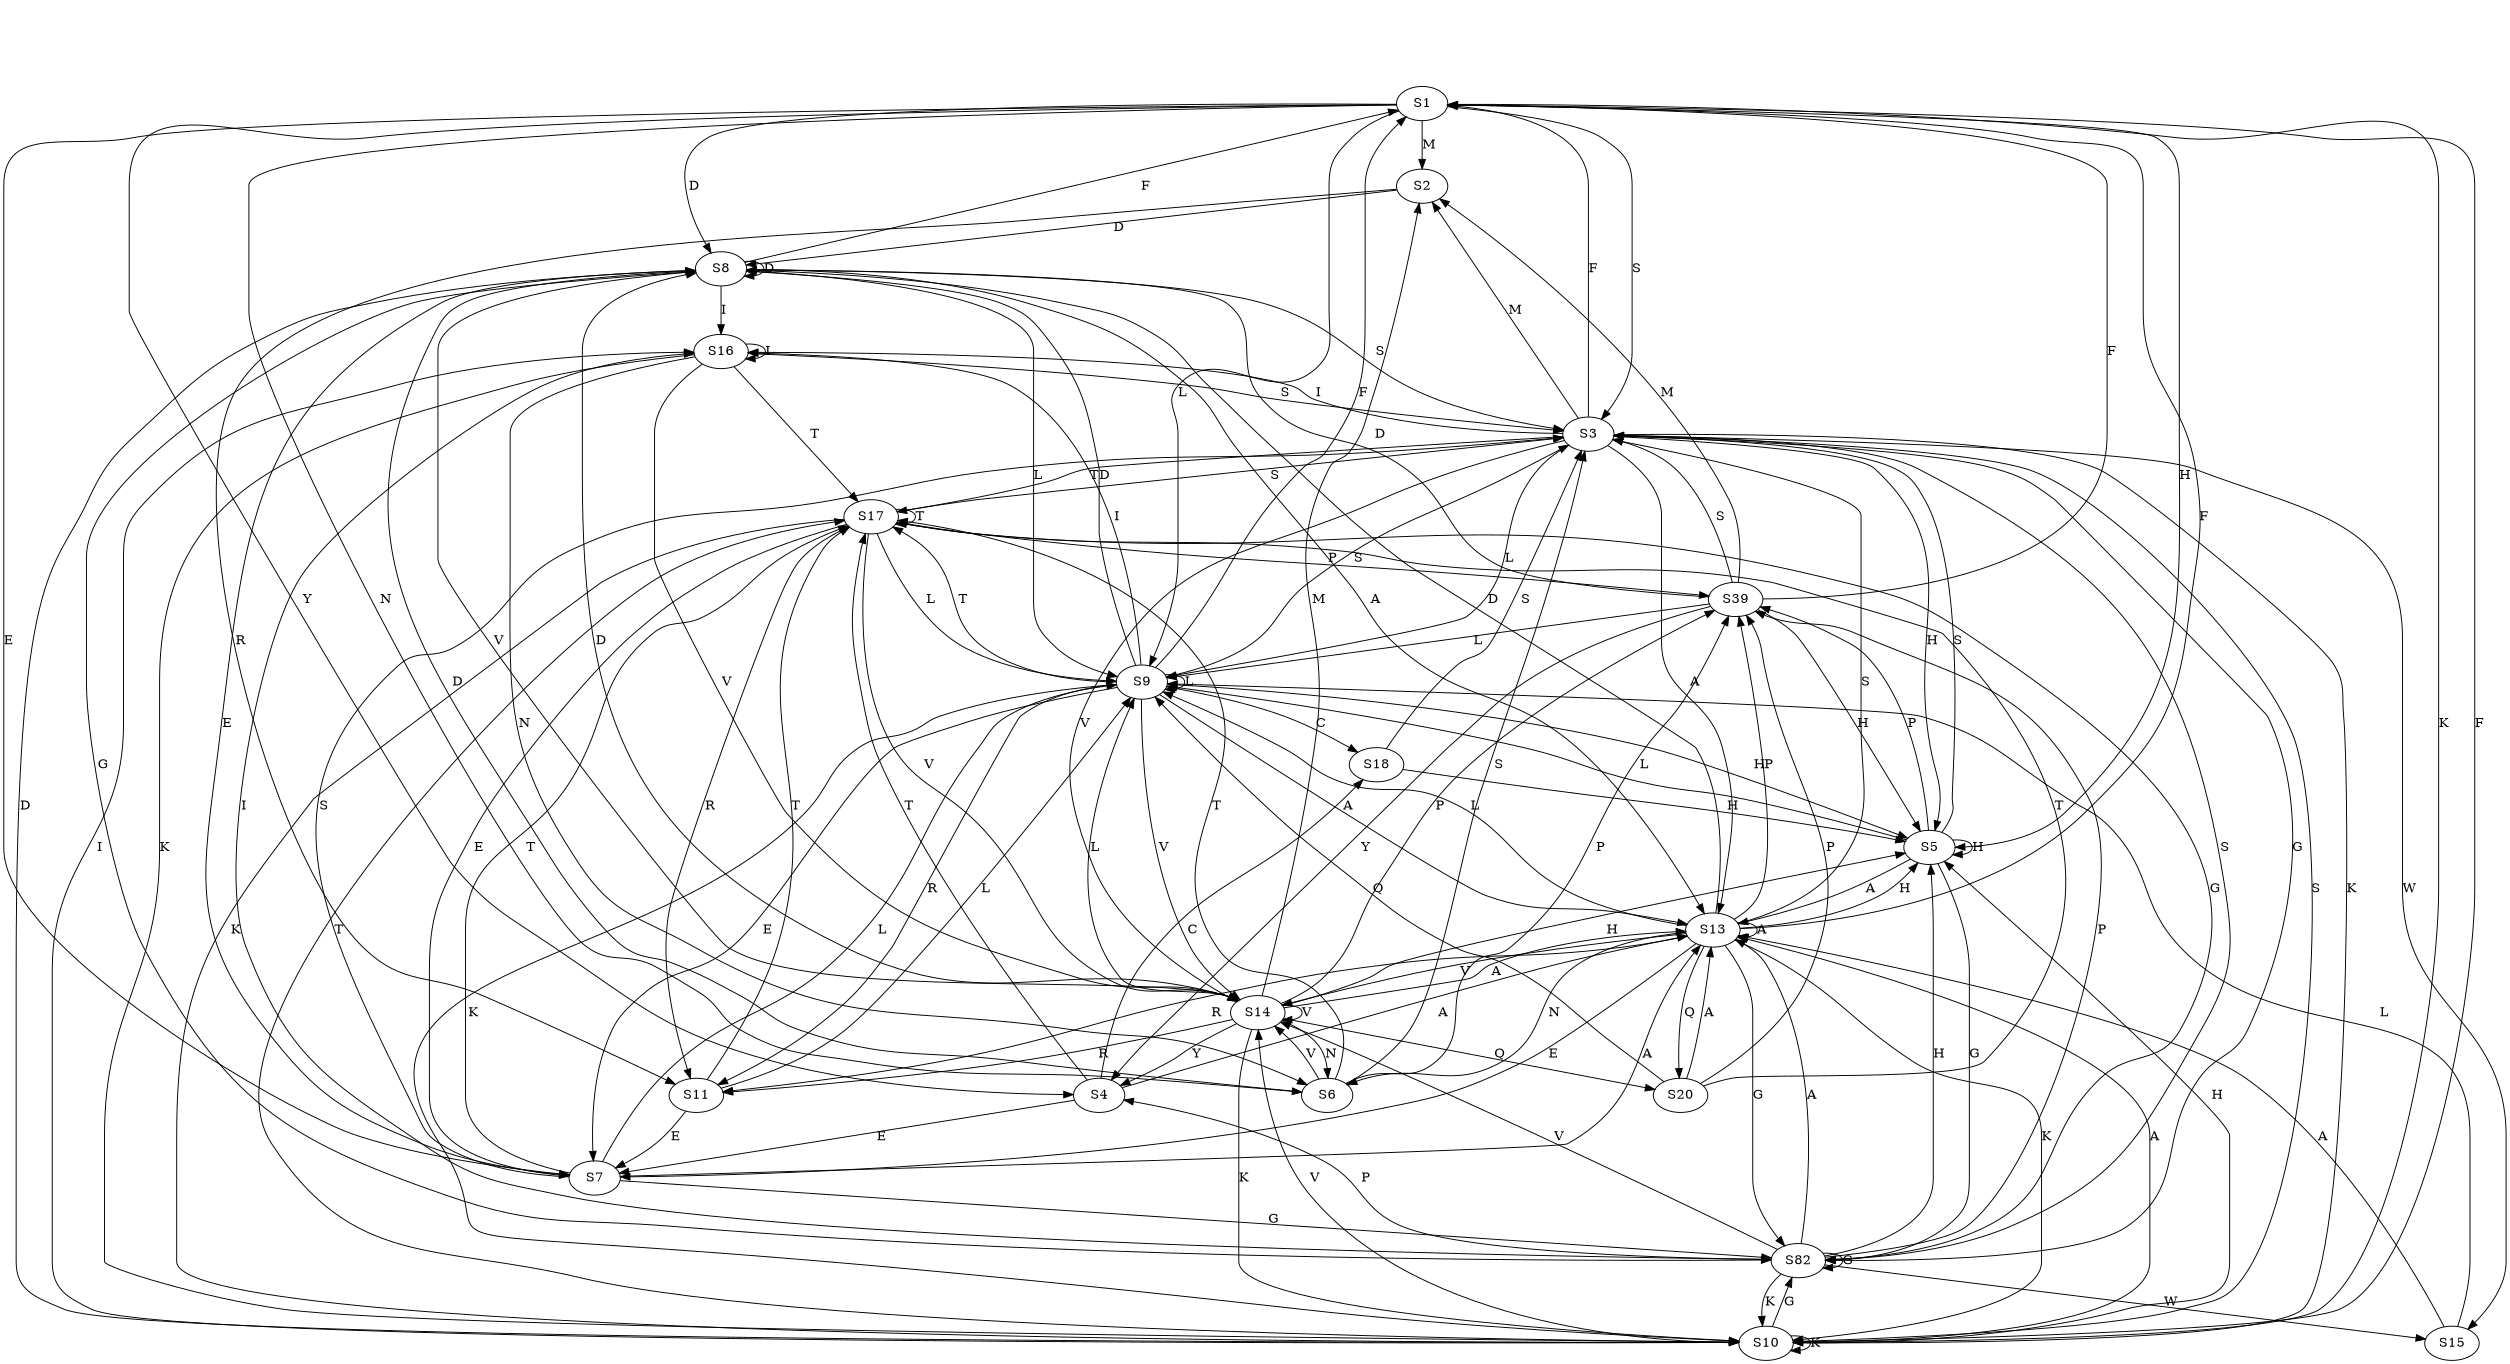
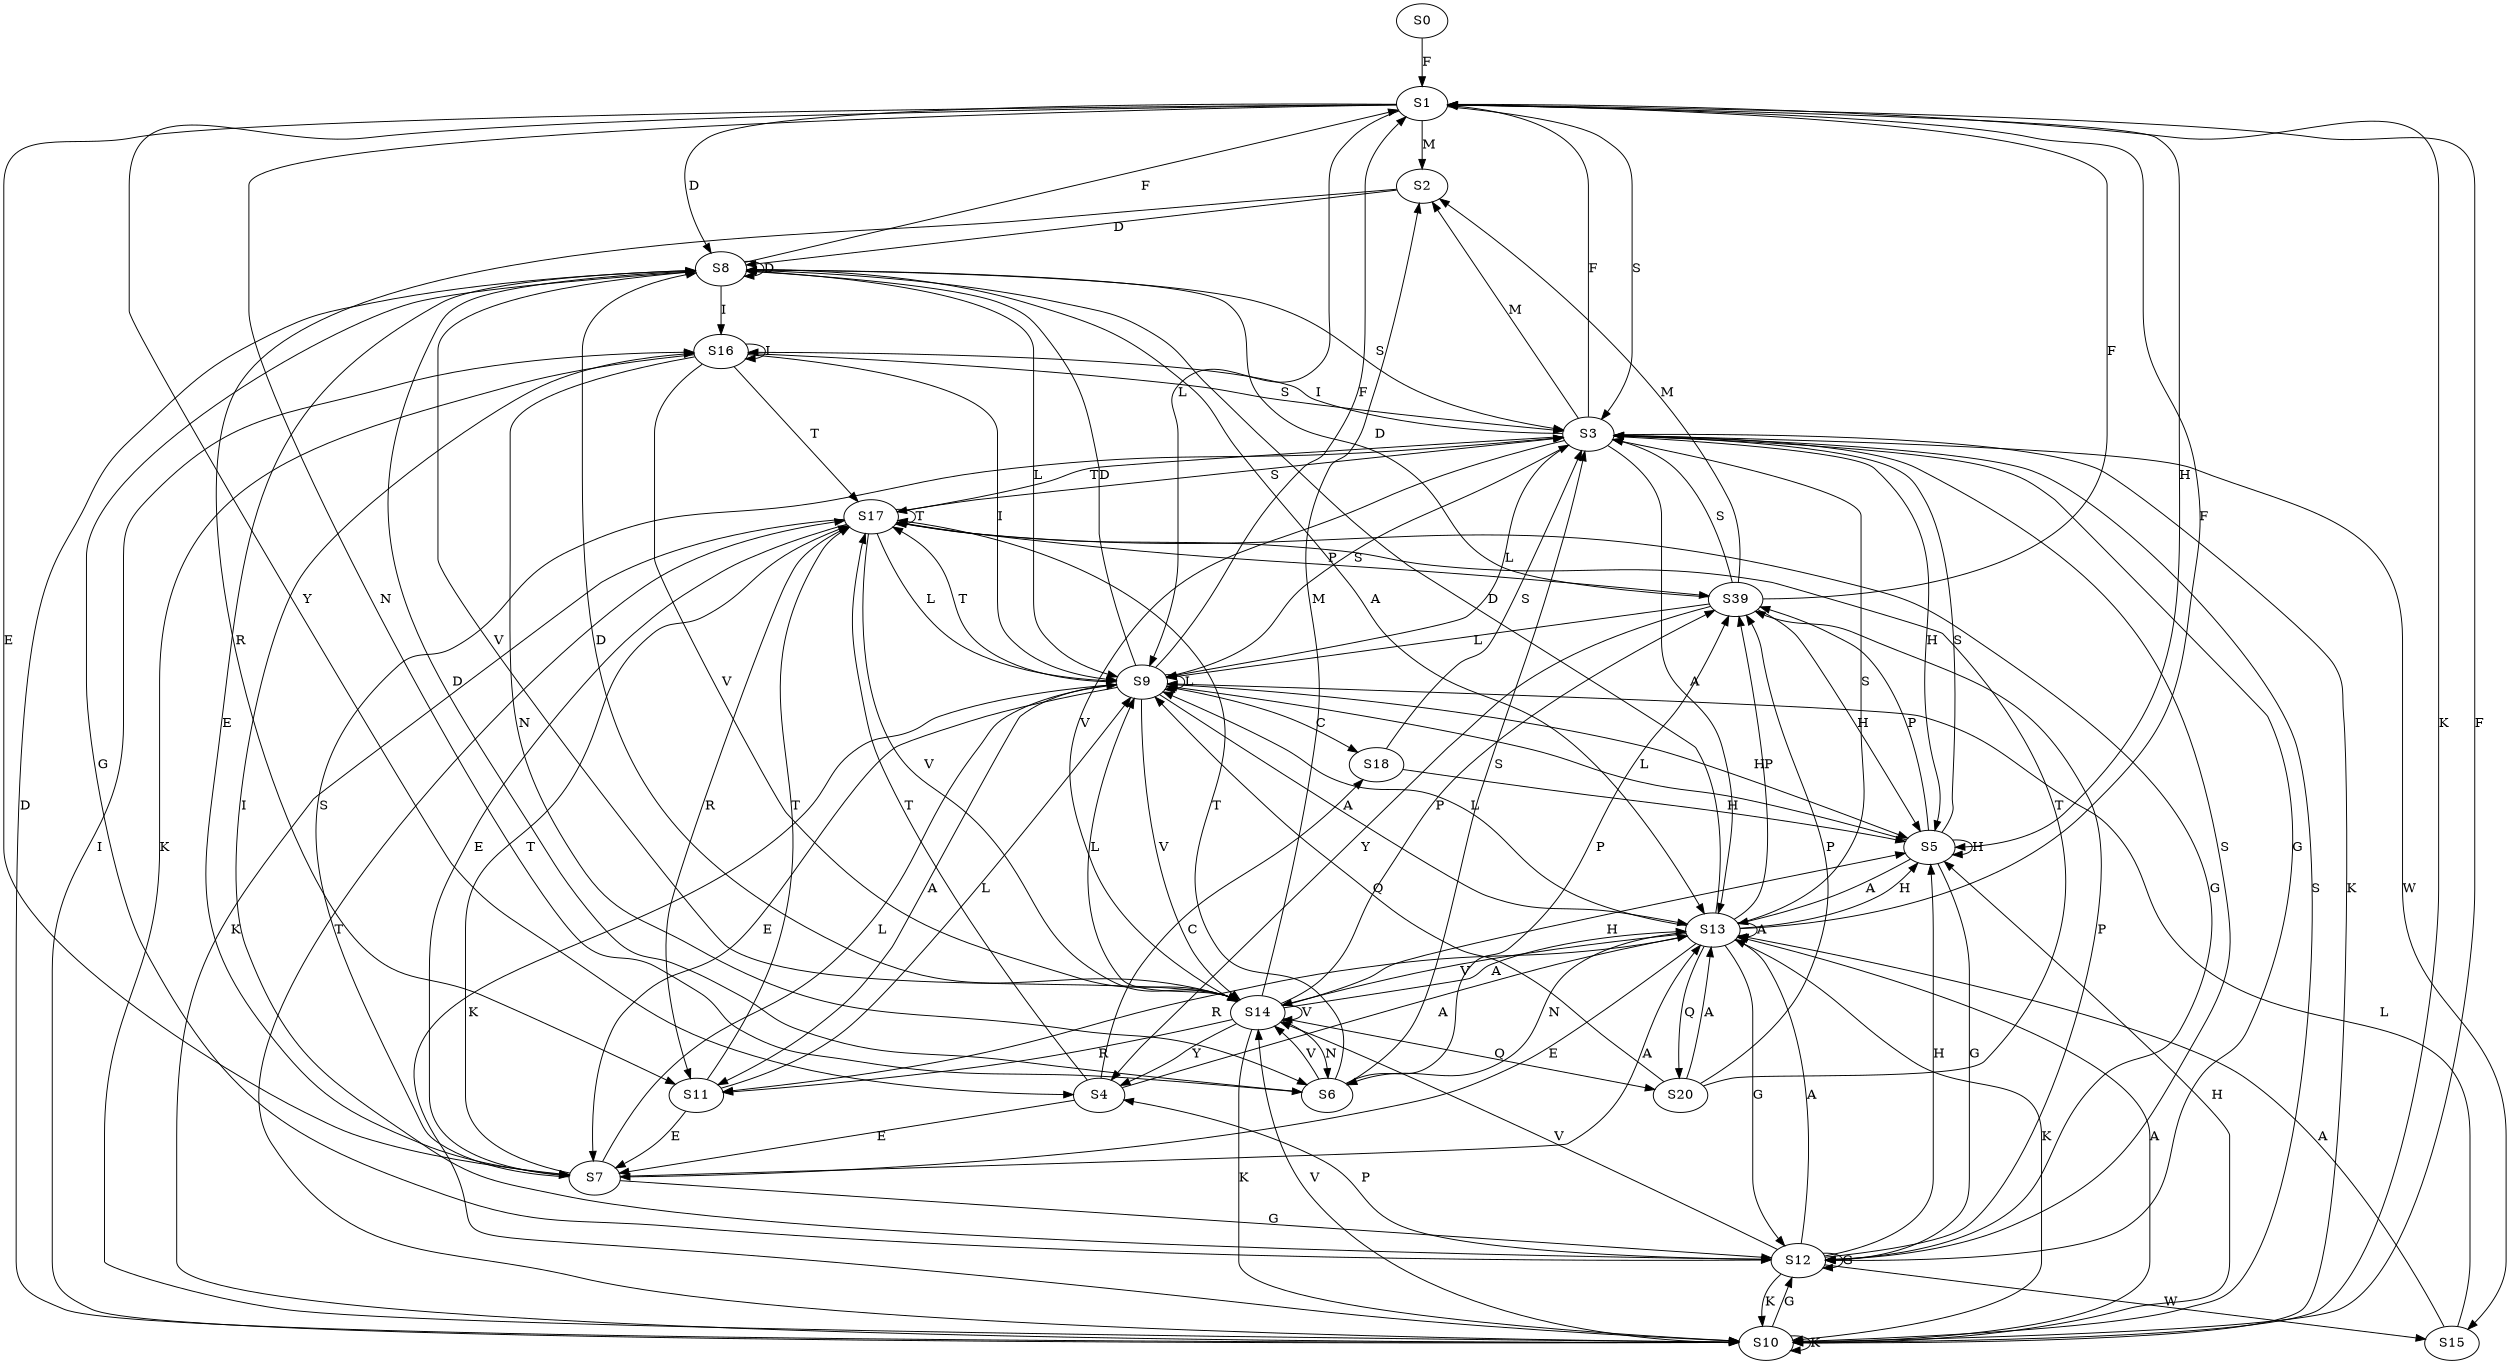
  strict digraph {
+   S0
    S1
    S2
    S3
    S4
    S5
    S6
    S7
    S8
    S9
    S10
    S11
-   S12 [label=S82]
+   S12
    S13
    S14
    S15
    S16
    S17
    S18
    n20 [label=S39]
    S20
+   S0 -> S1 [label=F]
    S1 -> S2 [label=M]
    S1 -> S3 [label=S]
    S1 -> S4 [label=Y]
    S1 -> S5 [label=H]
    S1 -> S6 [label=N]
    S1 -> S7 [label=E]
    S1 -> S8 [label=D]
    S1 -> S9 [label=L]
    S1 -> S10 [label=K]
    S2 -> S8 [label=D]
    S2 -> S11 [label=R]
    S3 -> S1 [label=F]
    S3 -> S2 [label=M]
    S3 -> S5 [label=H]
    S3 -> S9 [label=L]
    S3 -> S10 [label=K]
    S3 -> S12 [label=G]
    S3 -> S13 [label=A]
    S3 -> S14 [label=V]
    S3 -> S15 [label=W]
    S3 -> S16 [label=I]
    S3 -> S17 [label=T]
    S4 -> S7 [label=E]
    S4 -> S13 [label=A]
    S4 -> S17 [label=T]
    S4 -> S18 [label=C]
    S5 -> S3 [label=S]
    S5 -> S5 [label=H]
    S5 -> S9 [label=L]
    S5 -> S12 [label=G]
    S5 -> S13 [label=A]
    S5 -> n20 [label=P]
    S6 -> S3 [label=S]
    S6 -> S8 [label=D]
    S6 -> S14 [label=V]
    S6 -> S17 [label=T]
    S6 -> n20 [label=P]
    S7 -> S3 [label=S]
    S7 -> S9 [label=L]
    S7 -> S12 [label=G]
    S7 -> S13 [label=A]
    S7 -> S17 [label=T]
    S8 -> S1 [label=F]
    S8 -> S3 [label=S]
    S8 -> S7 [label=E]
    S8 -> S8 [label=D]
    S8 -> S9 [label=L]
    S8 -> S12 [label=G]
    S8 -> S13 [label=A]
    S8 -> S14 [label=V]
    S8 -> S16 [label=I]
    S9 -> S1 [label=F]
    S9 -> S3 [label=S]
    S9 -> S5 [label=H]
    S9 -> S7 [label=E]
    S9 -> S8 [label=D]
    S9 -> S9 [label=L]
    S9 -> S10 [label=K]
-   S9 -> S11 [label=R]
+   S9 -> S11 [label=A]
    S9 -> S13 [label=A]
    S9 -> S14 [label=V]
-   S9 -> S16 [label=I]
+   S16 -> S9 [label=I]
    S9 -> S17 [label=T]
    S9 -> S18 [label=C]
    S10 -> S1 [label=F]
    S10 -> S3 [label=S]
    S10 -> S5 [label=H]
    S10 -> S8 [label=D]
    S10 -> S10 [label=K]
    S10 -> S12 [label=G]
    S10 -> S13 [label=A]
    S10 -> S14 [label=V]
    S10 -> S16 [label=I]
    S10 -> S17 [label=T]
    S11 -> S7 [label=E]
    S11 -> S9 [label=L]
    S11 -> S17 [label=T]
    S12 -> S3 [label=S]
    S12 -> S4 [label=P]
    S12 -> S5 [label=H]
    S12 -> S10 [label=K]
    S12 -> S12 [label=G]
    S12 -> S13 [label=A]
    S12 -> S14 [label=V]
    S12 -> S15 [label=W]
    S12 -> S16 [label=I]
    S12 -> n20 [label=P]
    S13 -> S1 [label=F]
    S13 -> S3 [label=S]
    S13 -> S5 [label=H]
    S13 -> S6 [label=N]
    S13 -> S7 [label=E]
    S13 -> S8 [label=D]
    S13 -> S9 [label=L]
    S13 -> S10 [label=K]
    S13 -> S11 [label=R]
    S13 -> S12 [label=G]
    S13 -> S13 [label=A]
    S13 -> S14 [label=V]
    S13 -> n20 [label=P]
    S13 -> S20 [label=Q]
    S14 -> S2 [label=M]
    S14 -> S4 [label=Y]
    S14 -> S5 [label=H]
    S14 -> S6 [label=N]
    S14 -> S8 [label=D]
    S14 -> S9 [label=L]
    S14 -> S10 [label=K]
    S14 -> S11 [label=R]
    S14 -> S13 [label=A]
    S14 -> S14 [label=V]
    S14 -> n20 [label=P]
    S14 -> S20 [label=Q]
    S15 -> S9 [label=L]
    S15 -> S13 [label=A]
    S16 -> S3 [label=S]
    S16 -> S6 [label=N]
    S16 -> S10 [label=K]
    S16 -> S14 [label=V]
    S16 -> S16 [label=I]
    S16 -> S17 [label=T]
    S17 -> S3 [label=S]
    S17 -> S7 [label=E]
    S17 -> S9 [label=L]
    S17 -> S10 [label=K]
    S17 -> S11 [label=R]
    S17 -> S12 [label=G]
    S17 -> S14 [label=V]
    S17 -> S17 [label=T]
    S17 -> n20 [label=P]
    S18 -> S3 [label=S]
    S18 -> S5 [label=H]
    n20 -> S1 [label=F]
    n20 -> S2 [label=M]
    n20 -> S3 [label=S]
    n20 -> S4 [label=Y]
    n20 -> S5 [label=H]
    n20 -> S8 [label=D]
    n20 -> S9 [label=L]
    S20 -> S9 [label=Q]
    S20 -> S13 [label=A]
    S20 -> S17 [label=T]
    S20 -> n20 [label=P]
  }
